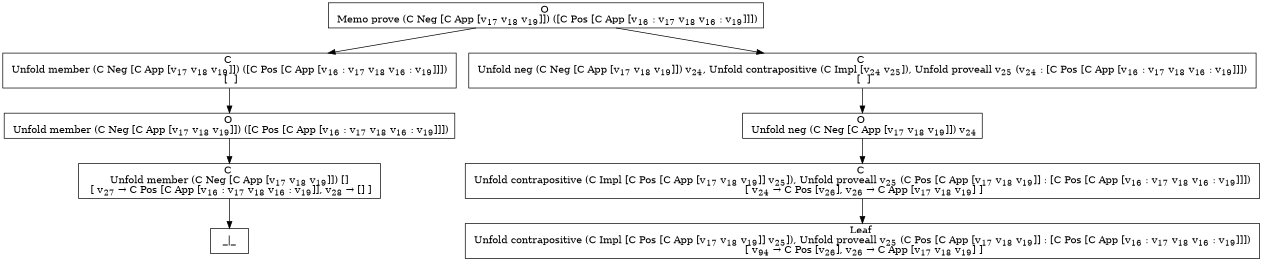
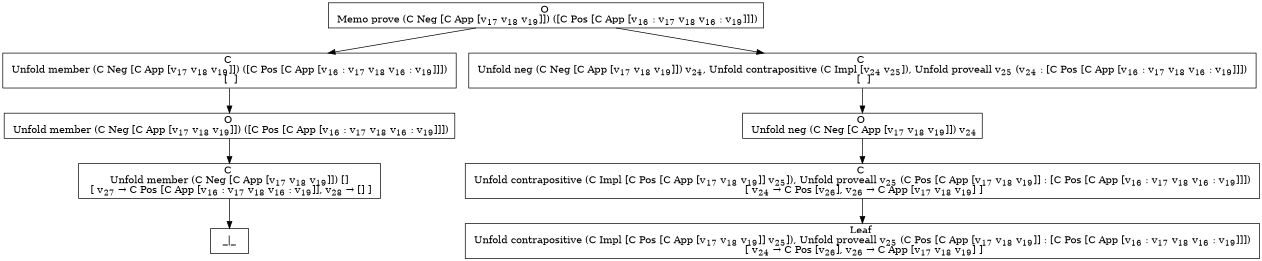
  digraph {
    rankdir=TB
    node [fillcolor=white shape=box style=filled]
    n1 [label=<O <BR/> Memo prove (C Neg [C App [v<SUB>17</SUB> v<SUB>18</SUB> v<SUB>19</SUB>]]) ([C Pos [C App [v<SUB>16</SUB> : v<SUB>17</SUB> v<SUB>18</SUB> v<SUB>16</SUB> : v<SUB>19</SUB>]]])>]
    n2 [label=<C <BR/> Unfold member (C Neg [C App [v<SUB>17</SUB> v<SUB>18</SUB> v<SUB>19</SUB>]]) ([C Pos [C App [v<SUB>16</SUB> : v<SUB>17</SUB> v<SUB>18</SUB> v<SUB>16</SUB> : v<SUB>19</SUB>]]]) <BR/>  [  ] >]
    n3 [label=<C <BR/> Unfold neg (C Neg [C App [v<SUB>17</SUB> v<SUB>18</SUB> v<SUB>19</SUB>]]) v<SUB>24</SUB>, Unfold contrapositive (C Impl [v<SUB>24</SUB> v<SUB>25</SUB>]), Unfold proveall v<SUB>25</SUB> (v<SUB>24</SUB> : [C Pos [C App [v<SUB>16</SUB> : v<SUB>17</SUB> v<SUB>18</SUB> v<SUB>16</SUB> : v<SUB>19</SUB>]]]) <BR/>  [  ] >]
    n4 [label=<O <BR/> Unfold member (C Neg [C App [v<SUB>17</SUB> v<SUB>18</SUB> v<SUB>19</SUB>]]) ([C Pos [C App [v<SUB>16</SUB> : v<SUB>17</SUB> v<SUB>18</SUB> v<SUB>16</SUB> : v<SUB>19</SUB>]]])>]
    n5 [label=<O <BR/> Unfold neg (C Neg [C App [v<SUB>17</SUB> v<SUB>18</SUB> v<SUB>19</SUB>]]) v<SUB>24</SUB>>]
    n6 [label=<C <BR/> Unfold member (C Neg [C App [v<SUB>17</SUB> v<SUB>18</SUB> v<SUB>19</SUB>]]) [] <BR/>  [ v<SUB>27</SUB> &rarr; C Pos [C App [v<SUB>16</SUB> : v<SUB>17</SUB> v<SUB>18</SUB> v<SUB>16</SUB> : v<SUB>19</SUB>]], v<SUB>28</SUB> &rarr; [] ] >]
    n7 [label=<_|_>]
    n8 [label=<C <BR/> Unfold contrapositive (C Impl [C Pos [C App [v<SUB>17</SUB> v<SUB>18</SUB> v<SUB>19</SUB>]] v<SUB>25</SUB>]), Unfold proveall v<SUB>25</SUB> (C Pos [C App [v<SUB>17</SUB> v<SUB>18</SUB> v<SUB>19</SUB>]] : [C Pos [C App [v<SUB>16</SUB> : v<SUB>17</SUB> v<SUB>18</SUB> v<SUB>16</SUB> : v<SUB>19</SUB>]]]) <BR/>  [ v<SUB>24</SUB> &rarr; C Pos [v<SUB>26</SUB>], v<SUB>26</SUB> &rarr; C App [v<SUB>17</SUB> v<SUB>18</SUB> v<SUB>19</SUB>] ] >]
-   n9 [label=<Leaf <BR/> Unfold contrapositive (C Impl [C Pos [C App [v<SUB>17</SUB> v<SUB>18</SUB> v<SUB>19</SUB>]] v<SUB>25</SUB>]), Unfold proveall v<SUB>25</SUB> (C Pos [C App [v<SUB>17</SUB> v<SUB>18</SUB> v<SUB>19</SUB>]] : [C Pos [C App [v<SUB>16</SUB> : v<SUB>17</SUB> v<SUB>18</SUB> v<SUB>16</SUB> : v<SUB>19</SUB>]]]) <BR/>  [ v<SUB>94</SUB> &rarr; C Pos [v<SUB>26</SUB>], v<SUB>26</SUB> &rarr; C App [v<SUB>17</SUB> v<SUB>18</SUB> v<SUB>19</SUB>] ] >]
+   n9 [label=<Leaf <BR/> Unfold contrapositive (C Impl [C Pos [C App [v<SUB>17</SUB> v<SUB>18</SUB> v<SUB>19</SUB>]] v<SUB>25</SUB>]), Unfold proveall v<SUB>25</SUB> (C Pos [C App [v<SUB>17</SUB> v<SUB>18</SUB> v<SUB>19</SUB>]] : [C Pos [C App [v<SUB>16</SUB> : v<SUB>17</SUB> v<SUB>18</SUB> v<SUB>16</SUB> : v<SUB>19</SUB>]]]) <BR/>  [ v<SUB>24</SUB> &rarr; C Pos [v<SUB>26</SUB>], v<SUB>26</SUB> &rarr; C App [v<SUB>17</SUB> v<SUB>18</SUB> v<SUB>19</SUB>] ] >]
    n1 -> n2
    n1 -> n3
    n2 -> n4
    n3 -> n5
    n4 -> n6
    n5 -> n8
    n6 -> n7
    n8 -> n9
  }
